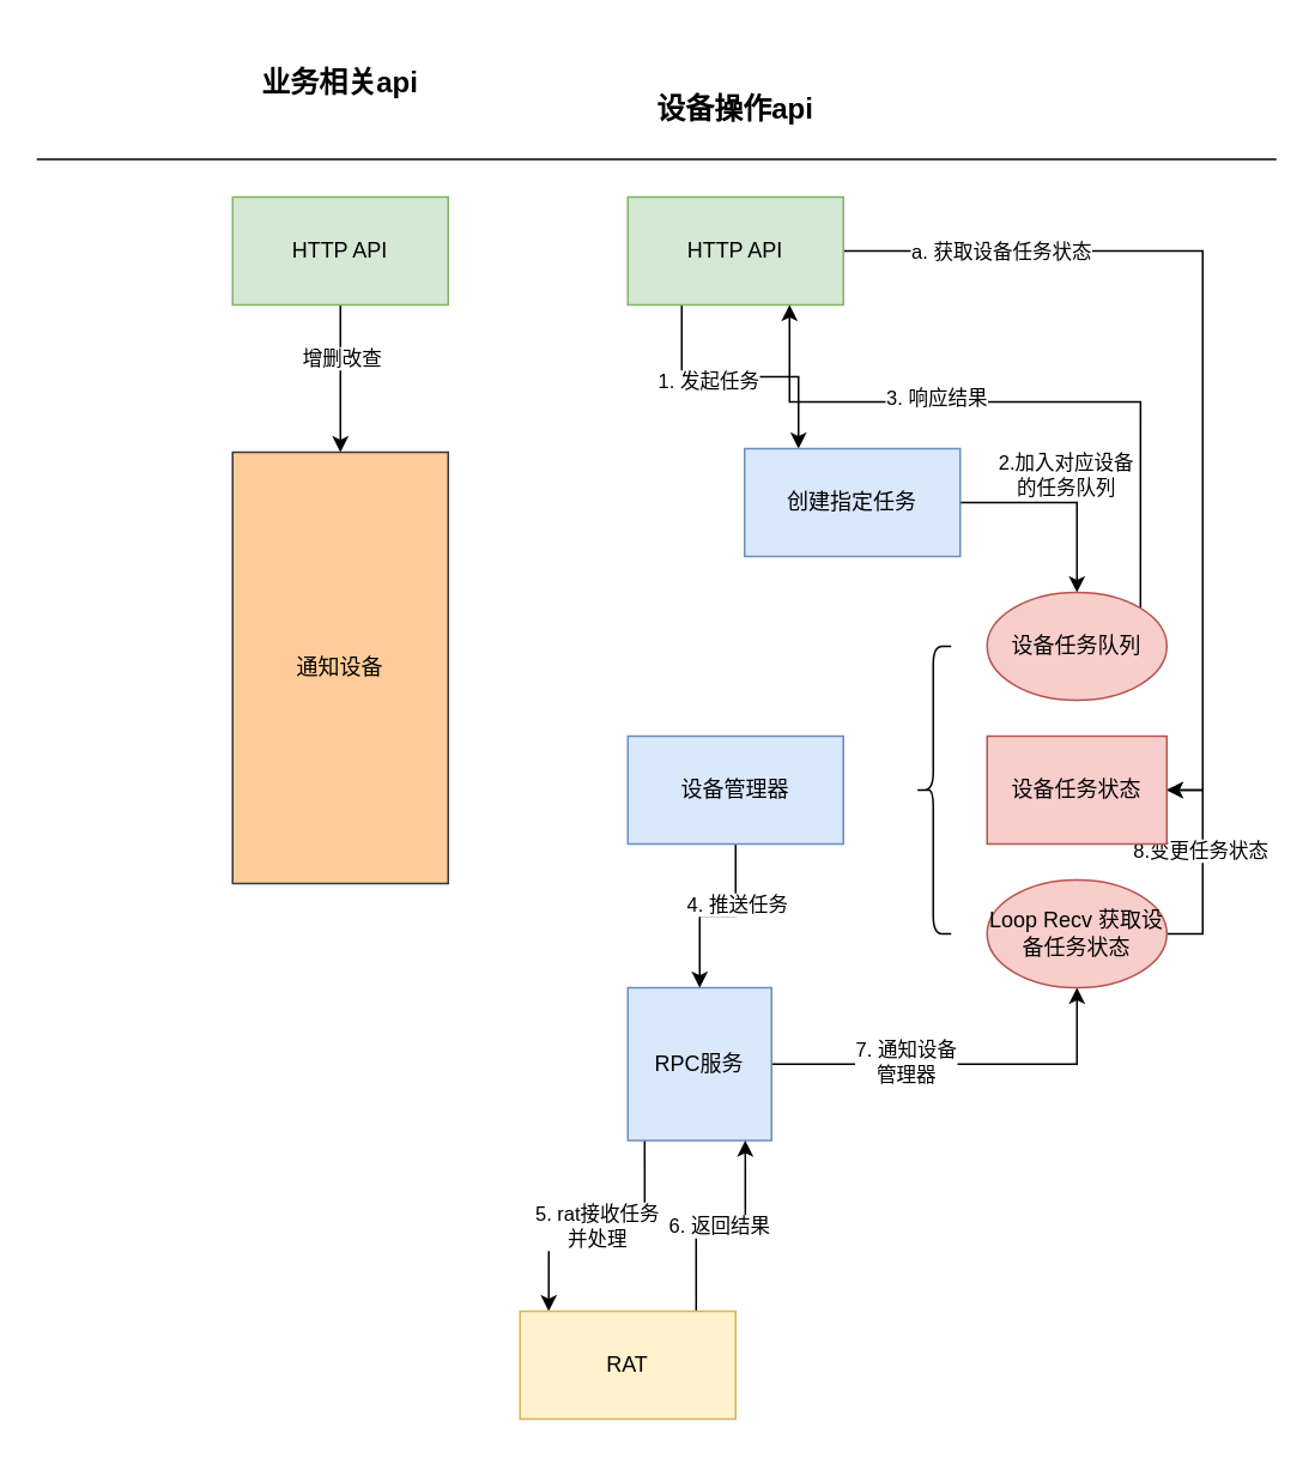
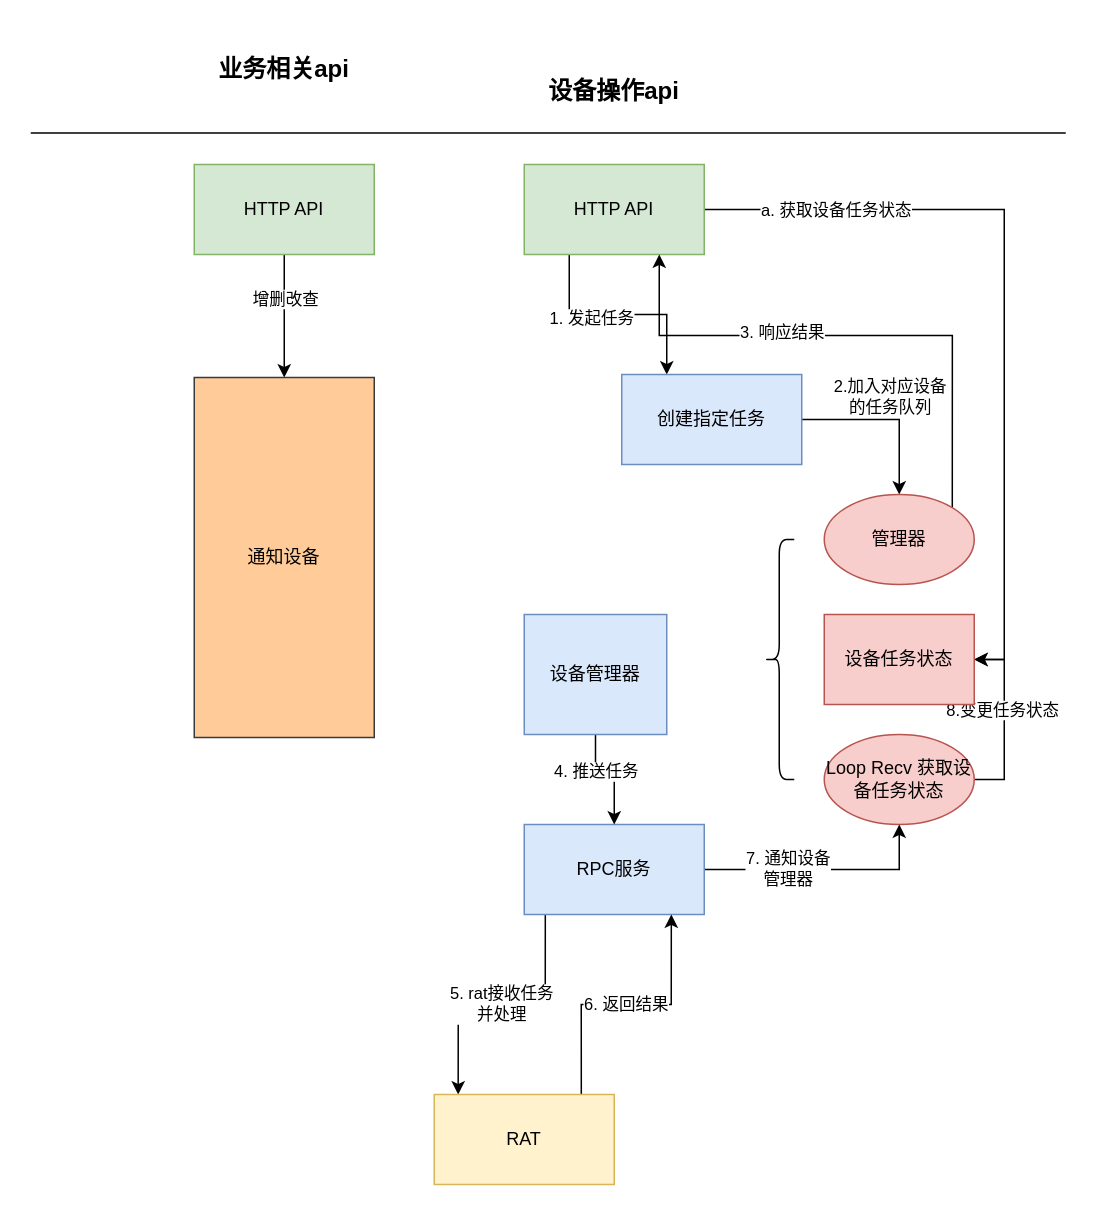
  <mxCell id="0" />
  <mxCell id="1" parent="0" />
  <mxCell id="2" style="edgeStyle=orthogonalEdgeStyle;rounded=0;orthogonalLoop=1;jettySize=auto;html=1;entryX=0.25;entryY=0;entryDx=0;entryDy=0;exitX=0.25;exitY=1;exitDx=0;exitDy=0;" parent="1" source="6" target="12" edge="1"><mxGeometry relative="1" as="geometry" /></mxCell>
  <mxCell id="3" value="1. 发起任务" style="edgeLabel;html=1;align=center;verticalAlign=middle;resizable=0;points=[];" parent="2" vertex="1" connectable="0"><mxGeometry x="-0.25" y="-2" relative="1" as="geometry"><mxPoint as="offset" /></mxGeometry></mxCell>
  <mxCell id="4" style="edgeStyle=orthogonalEdgeStyle;rounded=0;orthogonalLoop=1;jettySize=auto;html=1;entryX=1;entryY=0.5;entryDx=0;entryDy=0;" parent="1" source="6" target="33" edge="1"><mxGeometry relative="1" as="geometry" /></mxCell>
  <mxCell id="5" value="a. 获取设备任务状态" style="edgeLabel;html=1;align=center;verticalAlign=middle;resizable=0;points=[];" parent="4" vertex="1" connectable="0"><mxGeometry x="-0.665" relative="1" as="geometry"><mxPoint as="offset" /></mxGeometry></mxCell>
  <mxCell id="6" value="HTTP API" style="rounded=0;whiteSpace=wrap;html=1;fillColor=#d5e8d4;strokeColor=#82b366;" parent="1" vertex="1"><mxGeometry x="349" y="109" width="120" height="60" as="geometry" /></mxCell>
  <mxCell id="7" style="edgeStyle=orthogonalEdgeStyle;rounded=0;orthogonalLoop=1;jettySize=auto;html=1;entryX=0.5;entryY=0;entryDx=0;entryDy=0;" parent="1" source="9" target="25" edge="1"><mxGeometry relative="1" as="geometry" /></mxCell>
  <mxCell id="8" value="增删改查" style="edgeLabel;html=1;align=center;verticalAlign=middle;resizable=0;points=[];" parent="7" vertex="1" connectable="0"><mxGeometry x="-0.3" relative="1" as="geometry"><mxPoint as="offset" /></mxGeometry></mxCell>
  <mxCell id="9" value="HTTP API" style="rounded=0;whiteSpace=wrap;html=1;fillColor=#d5e8d4;strokeColor=#82b366;" parent="1" vertex="1"><mxGeometry x="129" y="109" width="120" height="60" as="geometry" /></mxCell>
  <mxCell id="10" style="edgeStyle=orthogonalEdgeStyle;rounded=0;orthogonalLoop=1;jettySize=auto;html=1;entryX=0.5;entryY=0;entryDx=0;entryDy=0;" parent="1" source="12" target="15" edge="1"><mxGeometry relative="1" as="geometry" /></mxCell>
  <mxCell id="11" value="2.加入对应设备&lt;br&gt;的任务队列" style="edgeLabel;html=1;align=center;verticalAlign=middle;resizable=0;points=[];" parent="10" vertex="1" connectable="0"><mxGeometry x="-0.507" y="-3" relative="1" as="geometry"><mxPoint x="30" y="-19" as="offset" /></mxGeometry></mxCell>
  <mxCell id="12" value="创建指定任务" style="rounded=0;whiteSpace=wrap;html=1;fillColor=#dae8fc;strokeColor=#6c8ebf;" parent="1" vertex="1"><mxGeometry x="414" y="249" width="120" height="60" as="geometry" /></mxCell>
  <mxCell id="13" style="edgeStyle=orthogonalEdgeStyle;rounded=0;orthogonalLoop=1;jettySize=auto;html=1;exitX=1;exitY=0;exitDx=0;exitDy=0;entryX=0.75;entryY=1;entryDx=0;entryDy=0;" parent="1" source="15" target="6" edge="1"><mxGeometry relative="1" as="geometry"><Array as="points"><mxPoint x="634" y="223" /><mxPoint x="439" y="223" /></Array></mxGeometry></mxCell>
  <mxCell id="14" value="3. 响应结果" style="edgeLabel;html=1;align=center;verticalAlign=middle;resizable=0;points=[];" parent="13" vertex="1" connectable="0"><mxGeometry x="0.259" y="-3" relative="1" as="geometry"><mxPoint as="offset" /></mxGeometry></mxCell>
- <mxCell id="15" value="设备任务队列" style="ellipse;whiteSpace=wrap;html=1;fillColor=#f8cecc;strokeColor=#b85450;" parent="1" vertex="1"><mxGeometry x="549" y="329" width="100" height="60" as="geometry" /></mxCell>
+ <mxCell id="15" value="管理器" style="ellipse;whiteSpace=wrap;html=1;fillColor=#f8cecc;strokeColor=#b85450;" parent="1" vertex="1"><mxGeometry x="549" y="329" width="100" height="60" as="geometry" /></mxCell>
  <mxCell id="16" style="edgeStyle=orthogonalEdgeStyle;rounded=0;orthogonalLoop=1;jettySize=auto;html=1;entryX=1;entryY=0.5;entryDx=0;entryDy=0;" parent="1" source="18" target="33" edge="1"><mxGeometry relative="1" as="geometry"><Array as="points"><mxPoint x="669" y="519" /><mxPoint x="669" y="439" /></Array></mxGeometry></mxCell>
  <mxCell id="17" value="8.变更任务状态" style="edgeLabel;html=1;align=center;verticalAlign=middle;resizable=0;points=[];" parent="16" vertex="1" connectable="0"><mxGeometry x="0.117" y="2" relative="1" as="geometry"><mxPoint as="offset" /></mxGeometry></mxCell>
  <mxCell id="18" value="Loop Recv 获取设备任务状态" style="ellipse;whiteSpace=wrap;html=1;fillColor=#f8cecc;strokeColor=#b85450;" parent="1" vertex="1"><mxGeometry x="549" y="489" width="100" height="60" as="geometry" /></mxCell>
  <mxCell id="19" value="5. rat接收任务&lt;br&gt;并处理" style="edgeStyle=orthogonalEdgeStyle;rounded=0;orthogonalLoop=1;jettySize=auto;html=1;entryX=0.133;entryY=0;entryDx=0;entryDy=0;exitX=0.117;exitY=1;exitDx=0;exitDy=0;exitPerimeter=0;entryPerimeter=0;" parent="1" source="22" target="24" edge="1"><mxGeometry relative="1" as="geometry" /></mxCell>
  <mxCell id="20" style="edgeStyle=orthogonalEdgeStyle;rounded=0;orthogonalLoop=1;jettySize=auto;html=1;entryX=0.5;entryY=1;entryDx=0;entryDy=0;" parent="1" source="22" target="18" edge="1"><mxGeometry relative="1" as="geometry" /></mxCell>
  <mxCell id="21" value="7. 通知设备&lt;br&gt;管理器" style="edgeLabel;html=1;align=center;verticalAlign=middle;resizable=0;points=[];" parent="20" vertex="1" connectable="0"><mxGeometry x="-0.307" y="1" relative="1" as="geometry"><mxPoint as="offset" /></mxGeometry></mxCell>
- <mxCell id="22" value="RPC服务" style="rounded=0;whiteSpace=wrap;html=1;fillColor=#dae8fc;strokeColor=#6c8ebf;" parent="1" vertex="1"><mxGeometry x="349" y="549" width="80" height="85" as="geometry" /></mxCell>
+ <mxCell id="22" value="RPC服务" style="rounded=0;whiteSpace=wrap;html=1;fillColor=#dae8fc;strokeColor=#6c8ebf;" parent="1" vertex="1"><mxGeometry x="349" y="549" width="120" height="60" as="geometry" /></mxCell>
  <mxCell id="23" value="6. 返回结果" style="edgeStyle=orthogonalEdgeStyle;rounded=0;orthogonalLoop=1;jettySize=auto;html=1;entryX=0.817;entryY=1;entryDx=0;entryDy=0;entryPerimeter=0;exitX=0.817;exitY=0;exitDx=0;exitDy=0;exitPerimeter=0;" parent="1" source="24" target="22" edge="1"><mxGeometry relative="1" as="geometry" /></mxCell>
  <mxCell id="24" value="RAT" style="rounded=0;whiteSpace=wrap;html=1;fillColor=#fff2cc;strokeColor=#d6b656;" parent="1" vertex="1"><mxGeometry x="289" y="729" width="120" height="60" as="geometry" /></mxCell>
  <mxCell id="25" value="通知设备" style="rounded=0;whiteSpace=wrap;html=1;fillColor=#ffcc99;strokeColor=#36393d;" parent="1" vertex="1"><mxGeometry x="129" y="251" width="120" height="240" as="geometry" /></mxCell>
  <mxCell id="26" value="" style="endArrow=none;html=1;" parent="1" edge="1"><mxGeometry width="50" height="50" relative="1" as="geometry"><mxPoint x="20" y="88" as="sourcePoint" /><mxPoint x="710" y="88" as="targetPoint" /></mxGeometry></mxCell>
  <mxCell id="27" value="&lt;b&gt;&lt;font style=&quot;font-size: 16px&quot;&gt;业务相关api&lt;/font&gt;&lt;/b&gt;" style="text;html=1;strokeColor=none;fillColor=none;align=center;verticalAlign=middle;whiteSpace=wrap;rounded=0;" parent="1" vertex="1"><mxGeometry x="129" y="20" width="120" height="50" as="geometry" /></mxCell>
  <mxCell id="28" value="&lt;font size=&quot;3&quot;&gt;&lt;b&gt;设备操作api&lt;/b&gt;&lt;/font&gt;" style="text;html=1;strokeColor=none;fillColor=none;align=center;verticalAlign=middle;whiteSpace=wrap;rounded=0;" parent="1" vertex="1"><mxGeometry x="349" y="35" width="120" height="50" as="geometry" /></mxCell>
  <mxCell id="29" style="edgeStyle=orthogonalEdgeStyle;rounded=0;orthogonalLoop=1;jettySize=auto;html=1;entryX=0.5;entryY=0;entryDx=0;entryDy=0;" parent="1" source="31" target="22" edge="1"><mxGeometry relative="1" as="geometry" /></mxCell>
  <mxCell id="30" value="4. 推送任务" style="edgeLabel;html=1;align=center;verticalAlign=middle;resizable=0;points=[];" parent="29" vertex="1" connectable="0"><mxGeometry x="-0.35" relative="1" as="geometry"><mxPoint as="offset" /></mxGeometry></mxCell>
- <mxCell id="31" value="设备管理器" style="rounded=0;whiteSpace=wrap;html=1;fillColor=#dae8fc;strokeColor=#6c8ebf;" parent="1" vertex="1"><mxGeometry x="349" y="409" width="120" height="60" as="geometry" /></mxCell>
+ <mxCell id="31" value="设备管理器" style="rounded=0;whiteSpace=wrap;html=1;fillColor=#dae8fc;strokeColor=#6c8ebf;" parent="1" vertex="1"><mxGeometry x="349" y="409" width="95" height="80" as="geometry" /></mxCell>
  <mxCell id="32" value="" style="shape=curlyBracket;whiteSpace=wrap;html=1;rounded=1;" parent="1" vertex="1"><mxGeometry x="509" y="359" width="20" height="160" as="geometry" /></mxCell>
  <mxCell id="33" value="设备任务状态" style="whiteSpace=wrap;html=1;fillColor=#f8cecc;strokeColor=#b85450;rounded=0;" parent="1" vertex="1"><mxGeometry x="549" y="409" width="100" height="60" as="geometry" /></mxCell>
